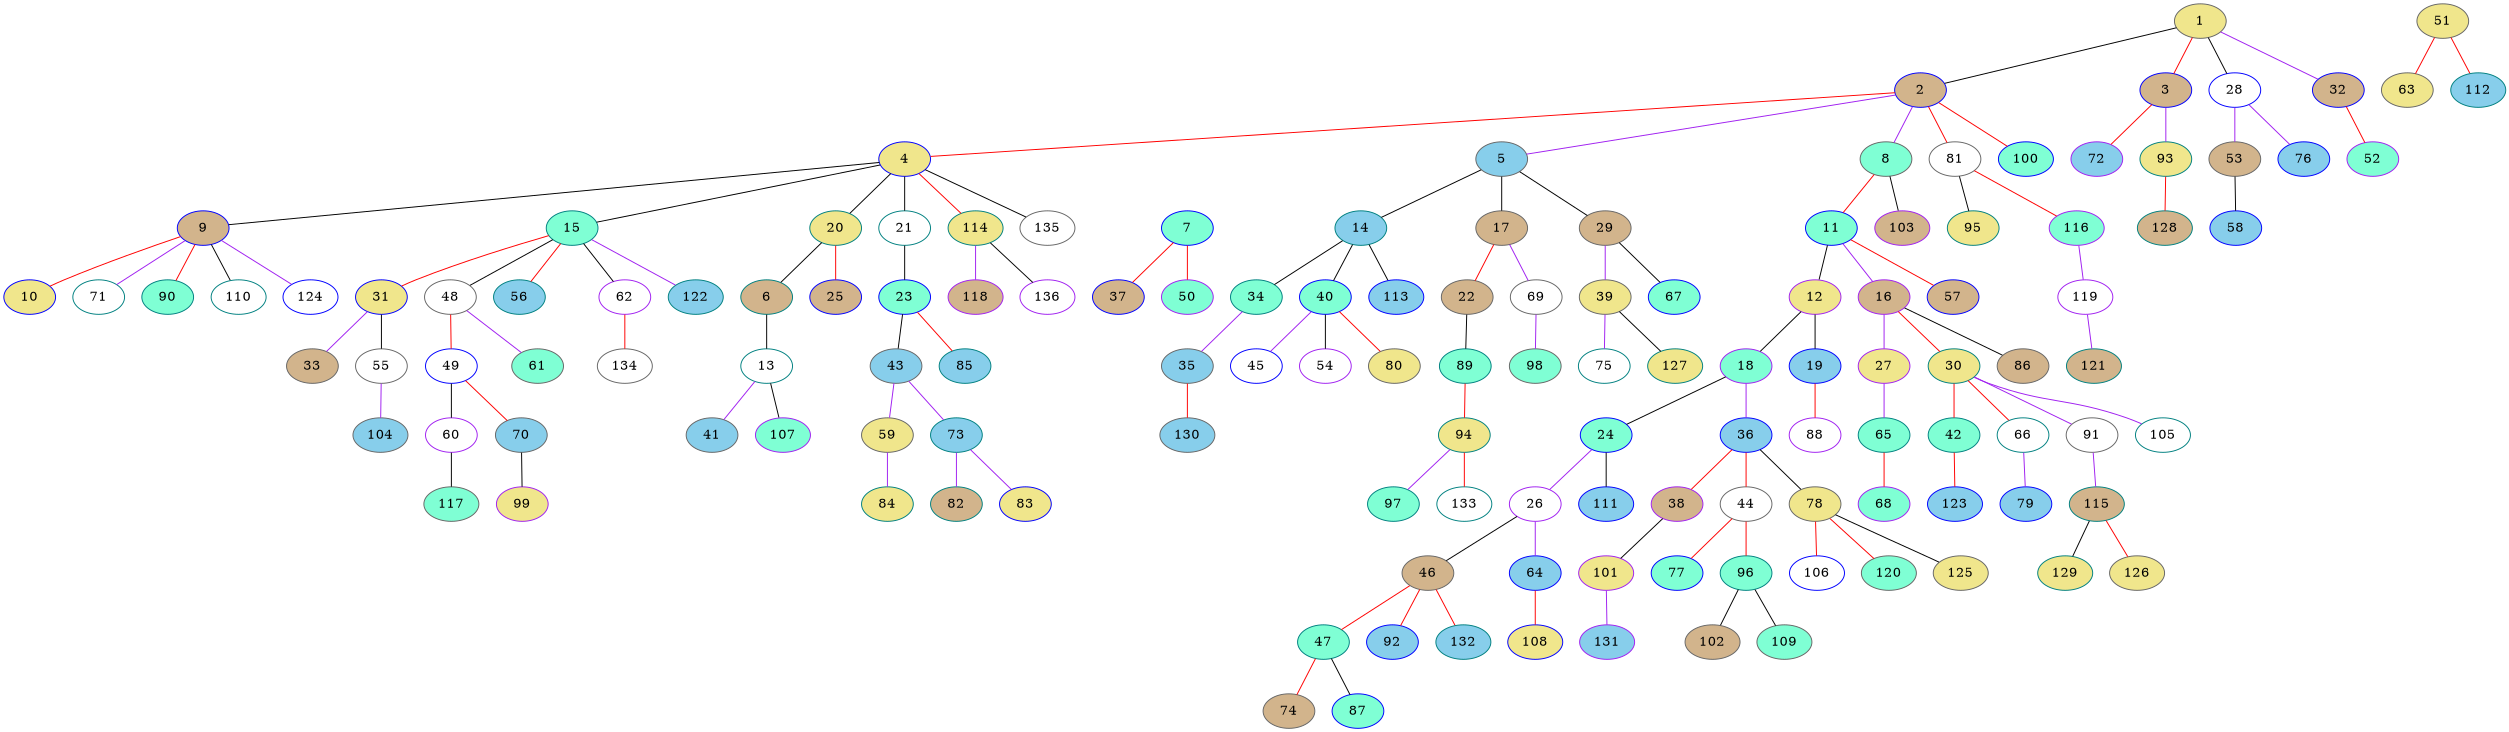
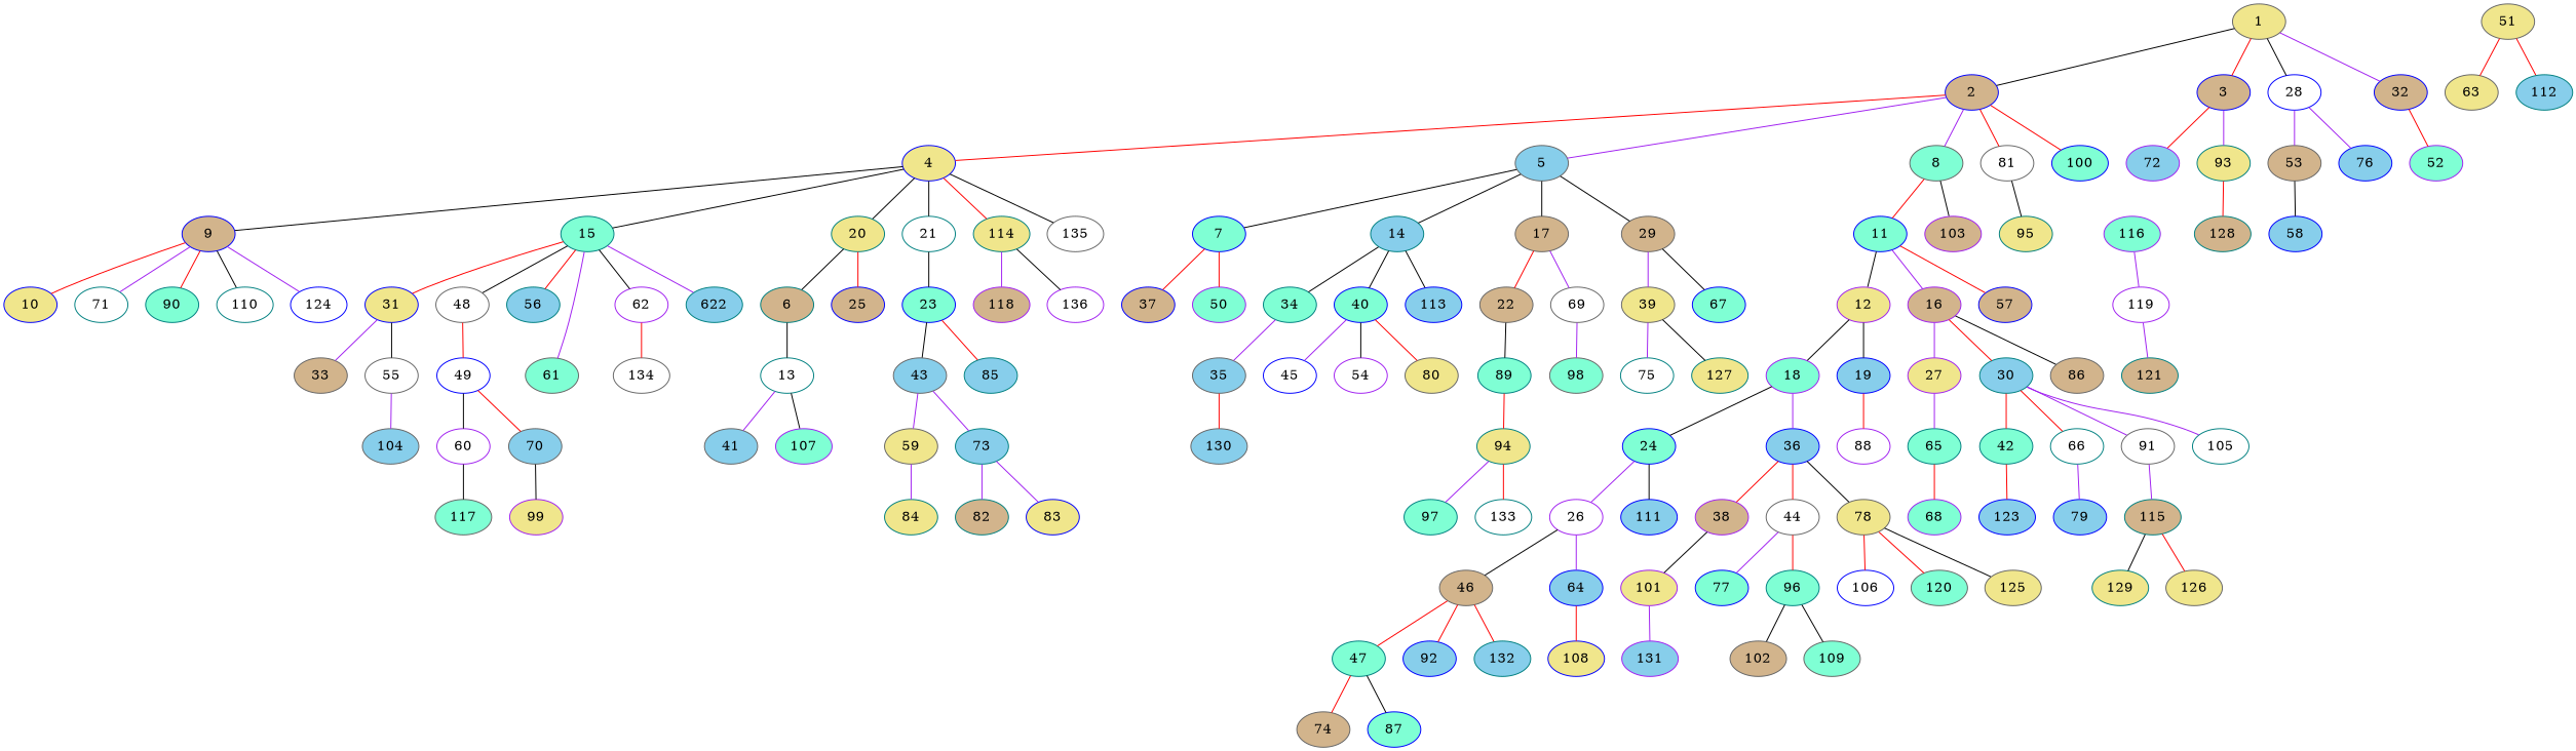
  graph {
    node [color=gray40 fillcolor=aquamarine style=filled]
    edge [color=black]
    1 [fillcolor=khaki]
    2 [color=blue fillcolor=tan]
    3 [color=blue fillcolor=tan]
    28 [color=blue fillcolor=white]
    32 [color=blue fillcolor=tan]
    4 [color=blue fillcolor=khaki]
    5 [fillcolor=skyblue]
    8
    81 [fillcolor=white]
    100 [color=blue]
    72 [color=purple fillcolor=skyblue]
    93 [color=teal fillcolor=khaki]
    53 [fillcolor=tan]
    76 [color=blue fillcolor=skyblue]
    52 [color=purple]
    9 [color=blue fillcolor=tan]
    15 [color=teal]
    20 [color=teal fillcolor=khaki]
    21 [color=teal fillcolor=white]
    114 [color=teal fillcolor=khaki]
    135 [fillcolor=white]
    7 [color=blue]
    14 [color=teal fillcolor=skyblue]
    17 [fillcolor=tan]
    29 [fillcolor=tan]
    11 [color=blue]
    103 [color=purple fillcolor=tan]
    95 [color=teal fillcolor=khaki]
    116 [color=purple]
    128 [color=teal fillcolor=tan]
    6 [color=teal fillcolor=tan]
    13 [color=teal fillcolor=white]
    10 [color=blue fillcolor=khaki]
    71 [color=teal fillcolor=white]
    90 [color=teal]
    110 [color=teal fillcolor=white]
    124 [color=blue fillcolor=white]
    31 [color=blue fillcolor=khaki]
    48 [fillcolor=white]
    56 [color=teal fillcolor=skyblue]
    61
    62 [color=purple fillcolor=white]
-   122 [color=teal fillcolor=skyblue]
+   122 [color=teal fillcolor=skyblue label=622]
    25 [color=blue fillcolor=tan]
    23 [color=blue]
    118 [color=purple fillcolor=tan]
    136 [color=purple fillcolor=white]
    37 [color=blue fillcolor=tan]
    50 [color=purple]
    34 [color=teal]
    40 [color=blue]
    113 [color=blue fillcolor=skyblue]
    22 [fillcolor=tan]
    69 [fillcolor=white]
    39 [fillcolor=khaki]
    67 [color=blue]
    41 [fillcolor=skyblue]
    107 [color=purple]
    12 [color=purple fillcolor=khaki]
    16 [color=purple fillcolor=tan]
    57 [color=blue fillcolor=tan]
    18 [color=purple]
    19 [color=blue fillcolor=skyblue]
    27 [color=purple fillcolor=khaki]
-   30 [color=teal fillcolor=khaki]
+   30 [color=teal fillcolor=skyblue]
    86 [fillcolor=tan]
    24 [color=blue]
    36 [color=blue fillcolor=skyblue]
    88 [color=purple fillcolor=white]
    35 [fillcolor=skyblue]
    45 [color=blue fillcolor=white]
    54 [color=purple fillcolor=white]
    80 [fillcolor=khaki]
    33 [fillcolor=tan]
    55 [fillcolor=white]
    49 [color=blue fillcolor=white]
    134 [fillcolor=white]
    65 [color=teal]
    42 [color=teal]
    66 [color=teal fillcolor=white]
    91 [fillcolor=white]
    105 [color=teal fillcolor=white]
    89 [color=teal]
    98
    26 [color=purple fillcolor=white]
    111 [color=blue fillcolor=skyblue]
    38 [color=purple fillcolor=tan]
    44 [fillcolor=white]
    78 [fillcolor=khaki]
    43 [fillcolor=skyblue]
    85 [color=teal fillcolor=skyblue]
    94 [color=teal fillcolor=khaki]
    59 [fillcolor=khaki]
    73 [color=teal fillcolor=skyblue]
    46 [fillcolor=tan]
    64 [color=blue fillcolor=skyblue]
    47 [color=teal]
    92 [color=blue fillcolor=skyblue]
    132 [color=teal fillcolor=skyblue]
    108 [color=blue fillcolor=khaki]
    68 [color=purple]
    58 [color=blue fillcolor=skyblue]
    75 [color=teal fillcolor=white]
    127 [color=teal fillcolor=khaki]
    123 [color=blue fillcolor=skyblue]
    79 [color=blue fillcolor=skyblue]
    115 [color=teal fillcolor=tan]
    104 [fillcolor=skyblue]
    130 [fillcolor=skyblue]
    101 [color=purple fillcolor=khaki]
    77 [color=blue]
    96 [color=teal]
    106 [color=blue fillcolor=white]
    120
    125 [fillcolor=khaki]
    131 [color=purple fillcolor=skyblue]
    84 [color=teal fillcolor=khaki]
    82 [color=teal fillcolor=tan]
    83 [color=blue fillcolor=khaki]
    51 [fillcolor=khaki]
    63 [fillcolor=khaki]
    112 [color=teal fillcolor=skyblue]
    102 [fillcolor=tan]
    109
    74 [fillcolor=tan]
    87 [color=blue]
    60 [color=purple fillcolor=white]
    70 [fillcolor=skyblue]
    117
    99 [color=purple fillcolor=khaki]
    119 [color=purple fillcolor=white]
    97 [color=teal]
    133 [color=teal fillcolor=white]
    129 [color=teal fillcolor=khaki]
    126 [fillcolor=khaki]
    121 [color=teal fillcolor=tan]
    1 -- 2
    1 -- 3 [color=red]
    1 -- 28
    1 -- 32 [color=purple]
    2 -- 4 [color=red]
    2 -- 5 [color=purple]
    2 -- 8 [color=purple]
    2 -- 81 [color=red]
    2 -- 100 [color=red]
    3 -- 72 [color=red]
    3 -- 93 [color=purple]
    28 -- 53 [color=purple]
    28 -- 76 [color=purple]
    32 -- 52 [color=red]
    4 -- 9
    4 -- 15
    4 -- 20
    4 -- 21
    4 -- 114 [color=red]
    4 -- 135
+   5 -- 7
    5 -- 14
    5 -- 17
    5 -- 29
    8 -- 11 [color=red]
    8 -- 103
    81 -- 95
-   81 -- 116 [color=red]
    93 -- 128 [color=red]
    53 -- 58
    9 -- 10 [color=red]
    9 -- 71 [color=purple]
    9 -- 90 [color=red]
    9 -- 110
    9 -- 124 [color=purple]
    15 -- 31 [color=red]
    15 -- 48
    15 -- 56 [color=red]
-   48 -- 61 [color=purple]
+   15 -- 61 [color=purple]
    15 -- 62
    15 -- 122 [color=purple]
    20 -- 6
    20 -- 25 [color=red]
    21 -- 23
    114 -- 118 [color=purple]
    114 -- 136
    7 -- 37 [color=red]
    7 -- 50 [color=red]
    14 -- 34
    14 -- 40
    14 -- 113
    17 -- 22 [color=red]
    17 -- 69 [color=purple]
    29 -- 39 [color=purple]
    29 -- 67
    11 -- 12
    11 -- 16 [color=purple]
    11 -- 57 [color=red]
    116 -- 119 [color=purple]
    6 -- 13
    13 -- 41 [color=purple]
    13 -- 107
    31 -- 33 [color=purple]
    31 -- 55
    48 -- 49 [color=red]
    62 -- 134 [color=red]
    23 -- 43
    23 -- 85 [color=red]
    34 -- 35 [color=purple]
    40 -- 45 [color=purple]
    40 -- 54
    40 -- 80 [color=red]
    22 -- 89
    69 -- 98 [color=purple]
    39 -- 75 [color=purple]
    39 -- 127
    12 -- 18
    12 -- 19
    16 -- 27 [color=purple]
    16 -- 30 [color=red]
    16 -- 86
    18 -- 24
    18 -- 36 [color=purple]
    19 -- 88 [color=red]
    27 -- 65 [color=purple]
    30 -- 42 [color=red]
    30 -- 66 [color=red]
    30 -- 91 [color=purple]
    30 -- 105 [color=purple]
    24 -- 26 [color=purple]
    24 -- 111
    36 -- 38 [color=red]
    36 -- 44 [color=red]
    36 -- 78
    35 -- 130 [color=red]
    55 -- 104 [color=purple]
    49 -- 60
    49 -- 70 [color=red]
    65 -- 68 [color=red]
    42 -- 123 [color=red]
    66 -- 79 [color=purple]
    91 -- 115 [color=purple]
    89 -- 94 [color=red]
    26 -- 46
    26 -- 64 [color=purple]
    38 -- 101
-   44 -- 77 [color=red]
+   44 -- 77 [color=purple]
    44 -- 96 [color=red]
    78 -- 106 [color=red]
    78 -- 120 [color=red]
    78 -- 125
    43 -- 59 [color=purple]
    43 -- 73 [color=purple]
    94 -- 97 [color=purple]
    94 -- 133 [color=red]
    59 -- 84 [color=purple]
    73 -- 82 [color=purple]
    73 -- 83 [color=purple]
    46 -- 47 [color=red]
    46 -- 92 [color=red]
    46 -- 132 [color=red]
    64 -- 108 [color=red]
    47 -- 74 [color=red]
    47 -- 87
    115 -- 129
    115 -- 126 [color=red]
    101 -- 131 [color=purple]
    96 -- 102
    96 -- 109
    51 -- 63 [color=red]
    51 -- 112 [color=red]
    60 -- 117
    70 -- 99
    119 -- 121 [color=purple]
  }
